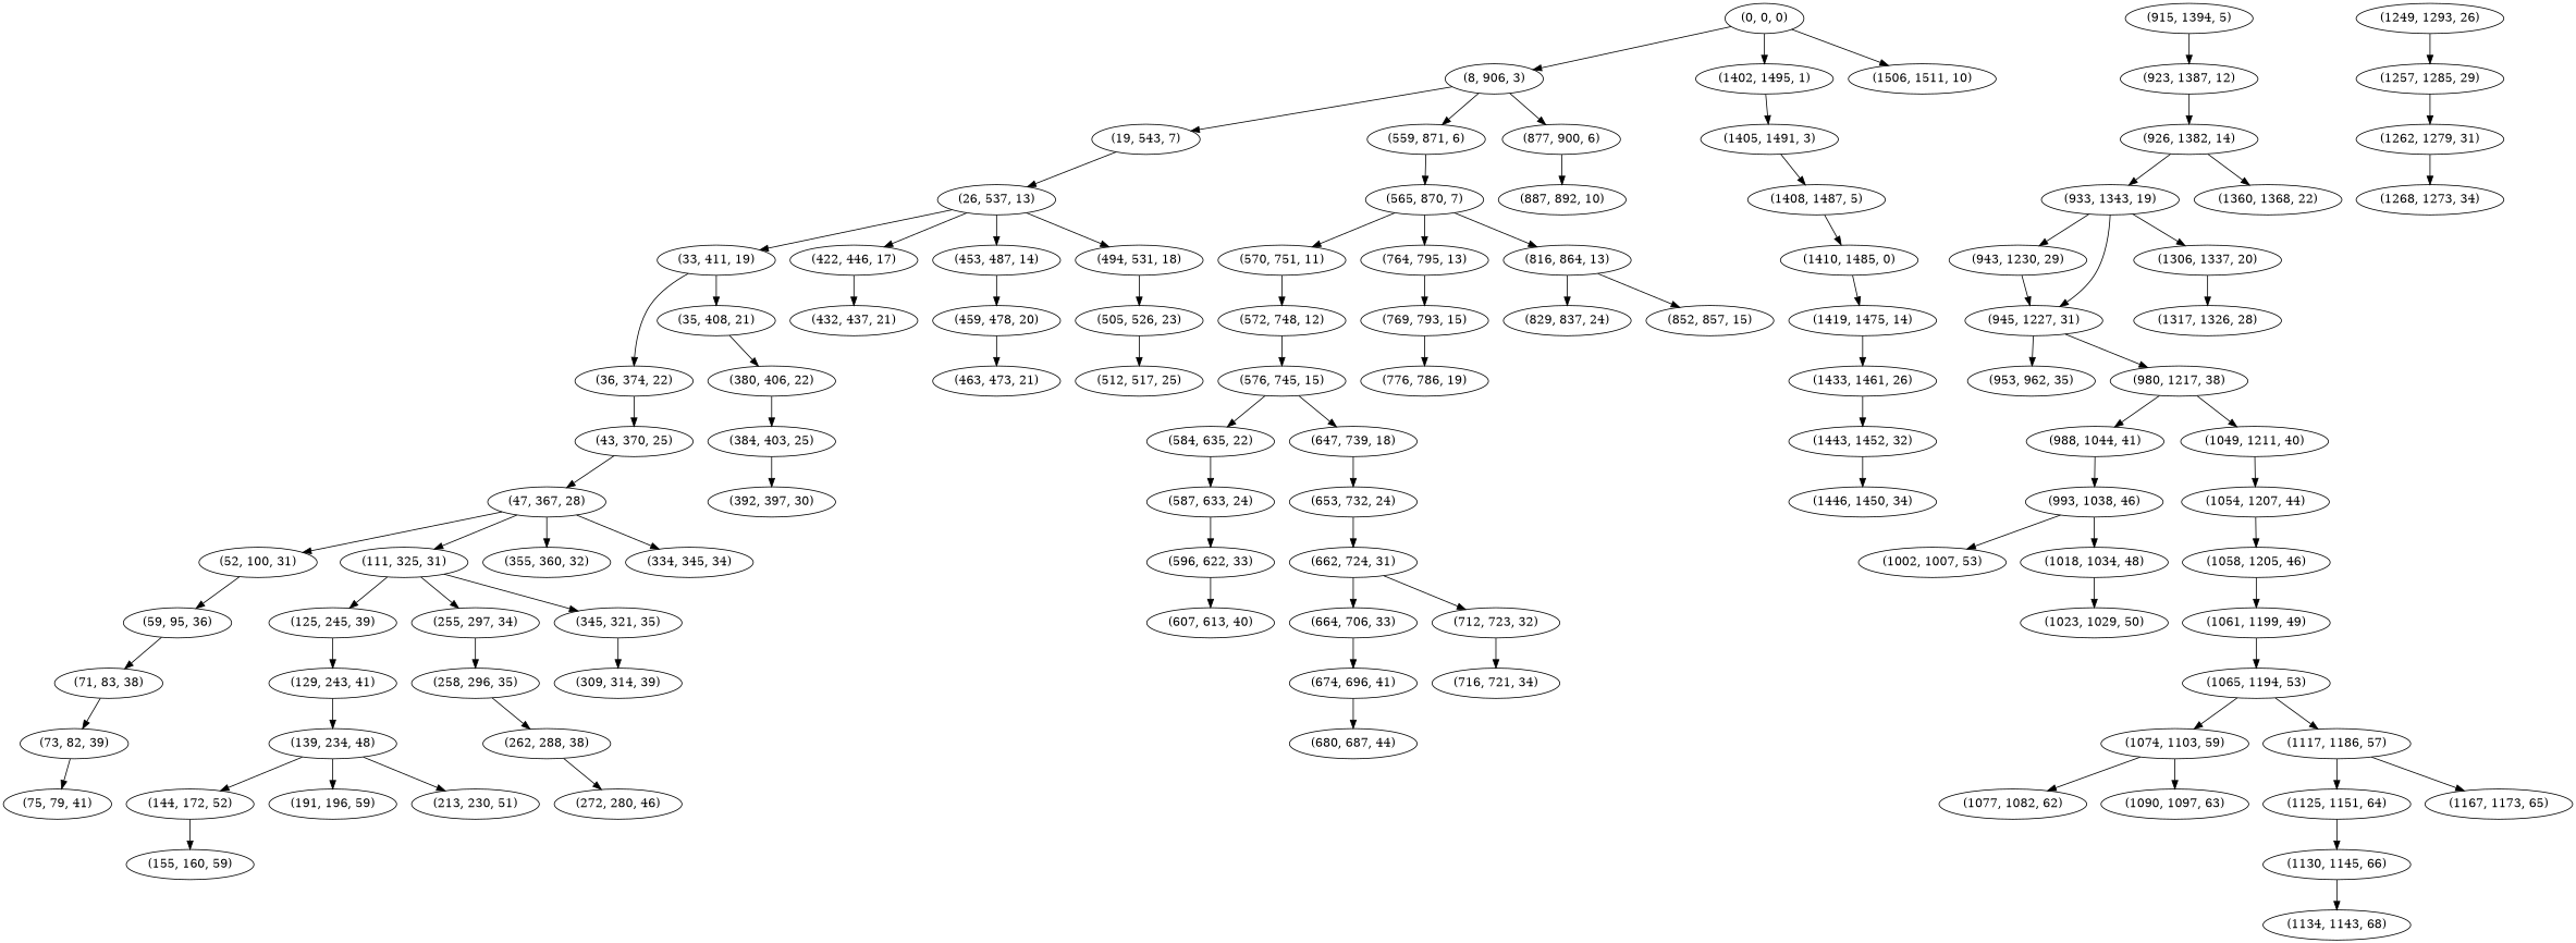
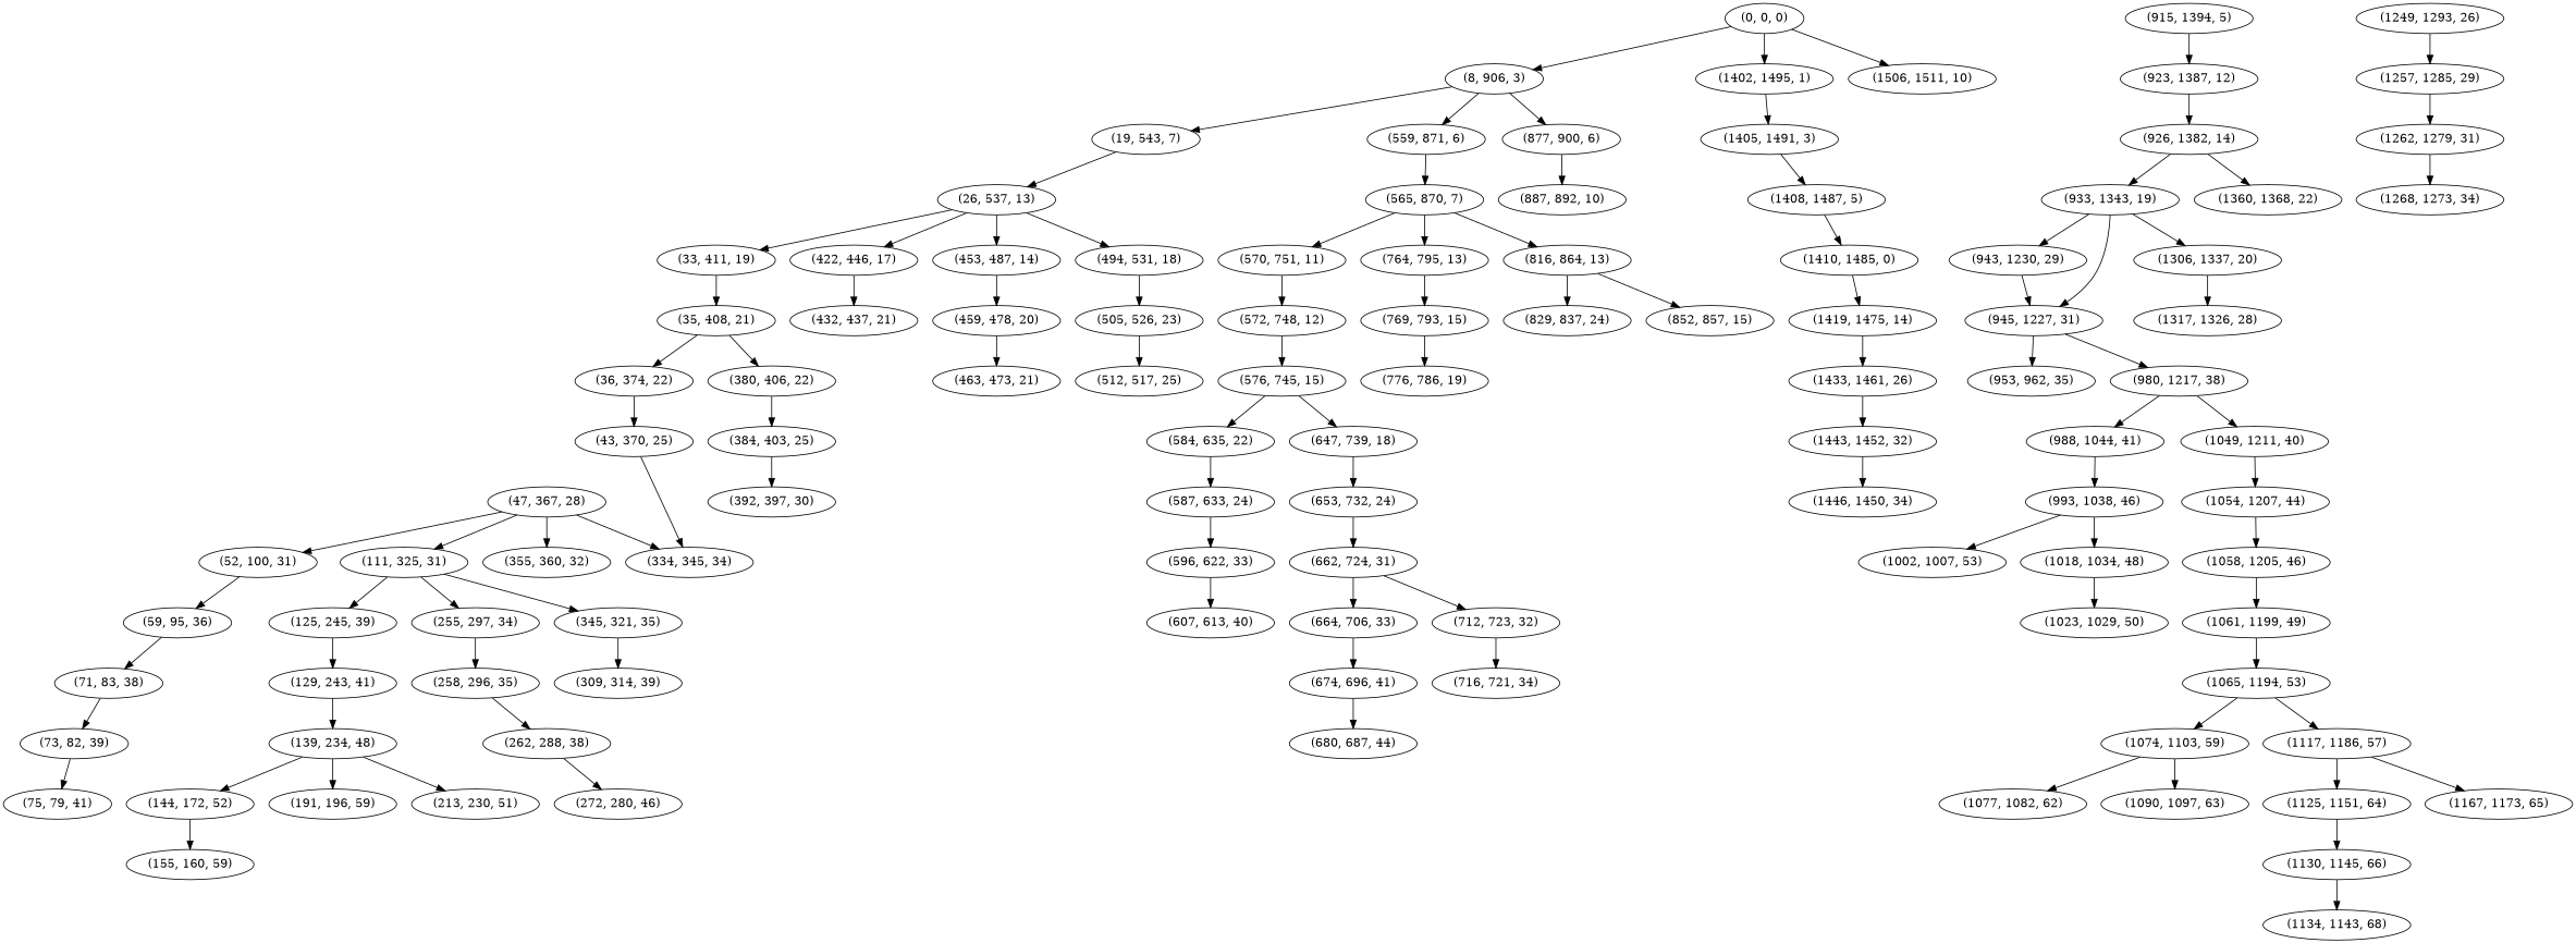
  digraph {
    "(0, 0, 0)"
    "(8, 906, 3)"
    "(1402, 1495, 1)"
    "(1506, 1511, 10)"
    "(19, 543, 7)"
    "(559, 871, 6)"
    "(877, 900, 6)"
    "(1405, 1491, 3)"
    "(26, 537, 13)"
    "(565, 870, 7)"
    "(887, 892, 10)"
    "(33, 411, 19)"
    "(422, 446, 17)"
    "(453, 487, 14)"
    "(494, 531, 18)"
    "(35, 408, 21)"
    "(432, 437, 21)"
    "(459, 478, 20)"
    "(505, 526, 23)"
    "(36, 374, 22)"
    "(380, 406, 22)"
    "(43, 370, 25)"
    "(384, 403, 25)"
    "(47, 367, 28)"
    "(52, 100, 31)"
    "(111, 325, 31)"
    "(334, 345, 34)"
    "(355, 360, 32)"
    "(59, 95, 36)"
    "(125, 245, 39)"
    "(255, 297, 34)"
    n32 [label="(345, 321, 35)"]
    "(71, 83, 38)"
    "(73, 82, 39)"
    "(75, 79, 41)"
    "(129, 243, 41)"
    "(258, 296, 35)"
    "(309, 314, 39)"
    "(139, 234, 48)"
    "(144, 172, 52)"
    "(191, 196, 59)"
    "(213, 230, 51)"
    "(155, 160, 59)"
    "(262, 288, 38)"
    "(272, 280, 46)"
    "(392, 397, 30)"
    "(463, 473, 21)"
    "(512, 517, 25)"
    "(570, 751, 11)"
    "(764, 795, 13)"
    "(816, 864, 13)"
    "(572, 748, 12)"
    "(769, 793, 15)"
    "(829, 837, 24)"
    "(852, 857, 15)"
    "(576, 745, 15)"
    "(584, 635, 22)"
    "(647, 739, 18)"
    "(587, 633, 24)"
    "(653, 732, 24)"
    "(596, 622, 33)"
    "(607, 613, 40)"
    "(662, 724, 31)"
    "(664, 706, 33)"
    "(712, 723, 32)"
    "(674, 696, 41)"
    "(716, 721, 34)"
    "(680, 687, 44)"
    "(776, 786, 19)"
    "(915, 1394, 5)"
    "(923, 1387, 12)"
    "(926, 1382, 14)"
    "(933, 1343, 19)"
    "(1360, 1368, 22)"
    "(943, 1230, 29)"
    "(1306, 1337, 20)"
    "(945, 1227, 31)"
    "(1249, 1293, 26)"
    "(1257, 1285, 29)"
    "(1317, 1326, 28)"
    "(953, 962, 35)"
    "(980, 1217, 38)"
    "(988, 1044, 41)"
    "(1049, 1211, 40)"
    "(993, 1038, 46)"
    "(1054, 1207, 44)"
    "(1002, 1007, 53)"
    "(1018, 1034, 48)"
    "(1023, 1029, 50)"
    "(1058, 1205, 46)"
    "(1061, 1199, 49)"
    "(1065, 1194, 53)"
    "(1074, 1103, 59)"
    "(1117, 1186, 57)"
    "(1077, 1082, 62)"
    "(1090, 1097, 63)"
    "(1125, 1151, 64)"
    "(1167, 1173, 65)"
    "(1130, 1145, 66)"
    "(1134, 1143, 68)"
    "(1262, 1279, 31)"
    "(1268, 1273, 34)"
    "(1408, 1487, 5)"
    n104 [label="(1410, 1485, 0)"]
    "(1419, 1475, 14)"
    "(1433, 1461, 26)"
    "(1443, 1452, 32)"
    "(1446, 1450, 34)"
    "(0, 0, 0)" -> "(8, 906, 3)"
    "(0, 0, 0)" -> "(1402, 1495, 1)"
    "(0, 0, 0)" -> "(1506, 1511, 10)"
    "(8, 906, 3)" -> "(19, 543, 7)"
    "(8, 906, 3)" -> "(559, 871, 6)"
    "(8, 906, 3)" -> "(877, 900, 6)"
    "(1402, 1495, 1)" -> "(1405, 1491, 3)"
    "(19, 543, 7)" -> "(26, 537, 13)"
    "(559, 871, 6)" -> "(565, 870, 7)"
    "(877, 900, 6)" -> "(887, 892, 10)"
    "(1405, 1491, 3)" -> "(1408, 1487, 5)"
    "(26, 537, 13)" -> "(33, 411, 19)"
    "(26, 537, 13)" -> "(422, 446, 17)"
    "(26, 537, 13)" -> "(453, 487, 14)"
    "(26, 537, 13)" -> "(494, 531, 18)"
    "(565, 870, 7)" -> "(570, 751, 11)"
    "(565, 870, 7)" -> "(764, 795, 13)"
    "(565, 870, 7)" -> "(816, 864, 13)"
    "(33, 411, 19)" -> "(35, 408, 21)"
    "(422, 446, 17)" -> "(432, 437, 21)"
    "(453, 487, 14)" -> "(459, 478, 20)"
    "(494, 531, 18)" -> "(505, 526, 23)"
-   "(33, 411, 19)" -> "(36, 374, 22)"
+   "(35, 408, 21)" -> "(36, 374, 22)"
    "(35, 408, 21)" -> "(380, 406, 22)"
    "(459, 478, 20)" -> "(463, 473, 21)"
    "(505, 526, 23)" -> "(512, 517, 25)"
    "(36, 374, 22)" -> "(43, 370, 25)"
    "(380, 406, 22)" -> "(384, 403, 25)"
-   "(43, 370, 25)" -> "(47, 367, 28)"
+   "(43, 370, 25)" -> "(334, 345, 34)"
    "(384, 403, 25)" -> "(392, 397, 30)"
    "(47, 367, 28)" -> "(52, 100, 31)"
    "(47, 367, 28)" -> "(111, 325, 31)"
    "(47, 367, 28)" -> "(334, 345, 34)"
    "(47, 367, 28)" -> "(355, 360, 32)"
    "(52, 100, 31)" -> "(59, 95, 36)"
    "(111, 325, 31)" -> "(125, 245, 39)"
    "(111, 325, 31)" -> "(255, 297, 34)"
    "(111, 325, 31)" -> n32
    "(59, 95, 36)" -> "(71, 83, 38)"
    "(125, 245, 39)" -> "(129, 243, 41)"
    "(255, 297, 34)" -> "(258, 296, 35)"
    n32 -> "(309, 314, 39)"
    "(71, 83, 38)" -> "(73, 82, 39)"
    "(73, 82, 39)" -> "(75, 79, 41)"
    "(129, 243, 41)" -> "(139, 234, 48)"
    "(258, 296, 35)" -> "(262, 288, 38)"
    "(139, 234, 48)" -> "(144, 172, 52)"
    "(139, 234, 48)" -> "(191, 196, 59)"
    "(139, 234, 48)" -> "(213, 230, 51)"
    "(144, 172, 52)" -> "(155, 160, 59)"
    "(262, 288, 38)" -> "(272, 280, 46)"
    "(570, 751, 11)" -> "(572, 748, 12)"
    "(764, 795, 13)" -> "(769, 793, 15)"
    "(816, 864, 13)" -> "(829, 837, 24)"
    "(816, 864, 13)" -> "(852, 857, 15)"
    "(572, 748, 12)" -> "(576, 745, 15)"
    "(769, 793, 15)" -> "(776, 786, 19)"
    "(576, 745, 15)" -> "(584, 635, 22)"
    "(576, 745, 15)" -> "(647, 739, 18)"
    "(584, 635, 22)" -> "(587, 633, 24)"
    "(647, 739, 18)" -> "(653, 732, 24)"
    "(587, 633, 24)" -> "(596, 622, 33)"
    "(653, 732, 24)" -> "(662, 724, 31)"
    "(596, 622, 33)" -> "(607, 613, 40)"
    "(662, 724, 31)" -> "(664, 706, 33)"
    "(662, 724, 31)" -> "(712, 723, 32)"
    "(664, 706, 33)" -> "(674, 696, 41)"
    "(712, 723, 32)" -> "(716, 721, 34)"
    "(674, 696, 41)" -> "(680, 687, 44)"
    "(915, 1394, 5)" -> "(923, 1387, 12)"
    "(923, 1387, 12)" -> "(926, 1382, 14)"
    "(926, 1382, 14)" -> "(933, 1343, 19)"
    "(926, 1382, 14)" -> "(1360, 1368, 22)"
    "(933, 1343, 19)" -> "(943, 1230, 29)"
    "(933, 1343, 19)" -> "(1306, 1337, 20)"
    "(933, 1343, 19)" -> "(945, 1227, 31)"
    "(943, 1230, 29)" -> "(945, 1227, 31)"
    "(1306, 1337, 20)" -> "(1317, 1326, 28)"
    "(945, 1227, 31)" -> "(953, 962, 35)"
    "(945, 1227, 31)" -> "(980, 1217, 38)"
    "(1249, 1293, 26)" -> "(1257, 1285, 29)"
    "(1257, 1285, 29)" -> "(1262, 1279, 31)"
    "(980, 1217, 38)" -> "(988, 1044, 41)"
    "(980, 1217, 38)" -> "(1049, 1211, 40)"
    "(988, 1044, 41)" -> "(993, 1038, 46)"
    "(1049, 1211, 40)" -> "(1054, 1207, 44)"
    "(993, 1038, 46)" -> "(1002, 1007, 53)"
    "(993, 1038, 46)" -> "(1018, 1034, 48)"
    "(1054, 1207, 44)" -> "(1058, 1205, 46)"
    "(1018, 1034, 48)" -> "(1023, 1029, 50)"
    "(1058, 1205, 46)" -> "(1061, 1199, 49)"
    "(1061, 1199, 49)" -> "(1065, 1194, 53)"
    "(1065, 1194, 53)" -> "(1074, 1103, 59)"
    "(1065, 1194, 53)" -> "(1117, 1186, 57)"
    "(1074, 1103, 59)" -> "(1077, 1082, 62)"
    "(1074, 1103, 59)" -> "(1090, 1097, 63)"
    "(1117, 1186, 57)" -> "(1125, 1151, 64)"
    "(1117, 1186, 57)" -> "(1167, 1173, 65)"
    "(1125, 1151, 64)" -> "(1130, 1145, 66)"
    "(1130, 1145, 66)" -> "(1134, 1143, 68)"
    "(1262, 1279, 31)" -> "(1268, 1273, 34)"
    "(1408, 1487, 5)" -> n104
    n104 -> "(1419, 1475, 14)"
    "(1419, 1475, 14)" -> "(1433, 1461, 26)"
    "(1433, 1461, 26)" -> "(1443, 1452, 32)"
    "(1443, 1452, 32)" -> "(1446, 1450, 34)"
  }
